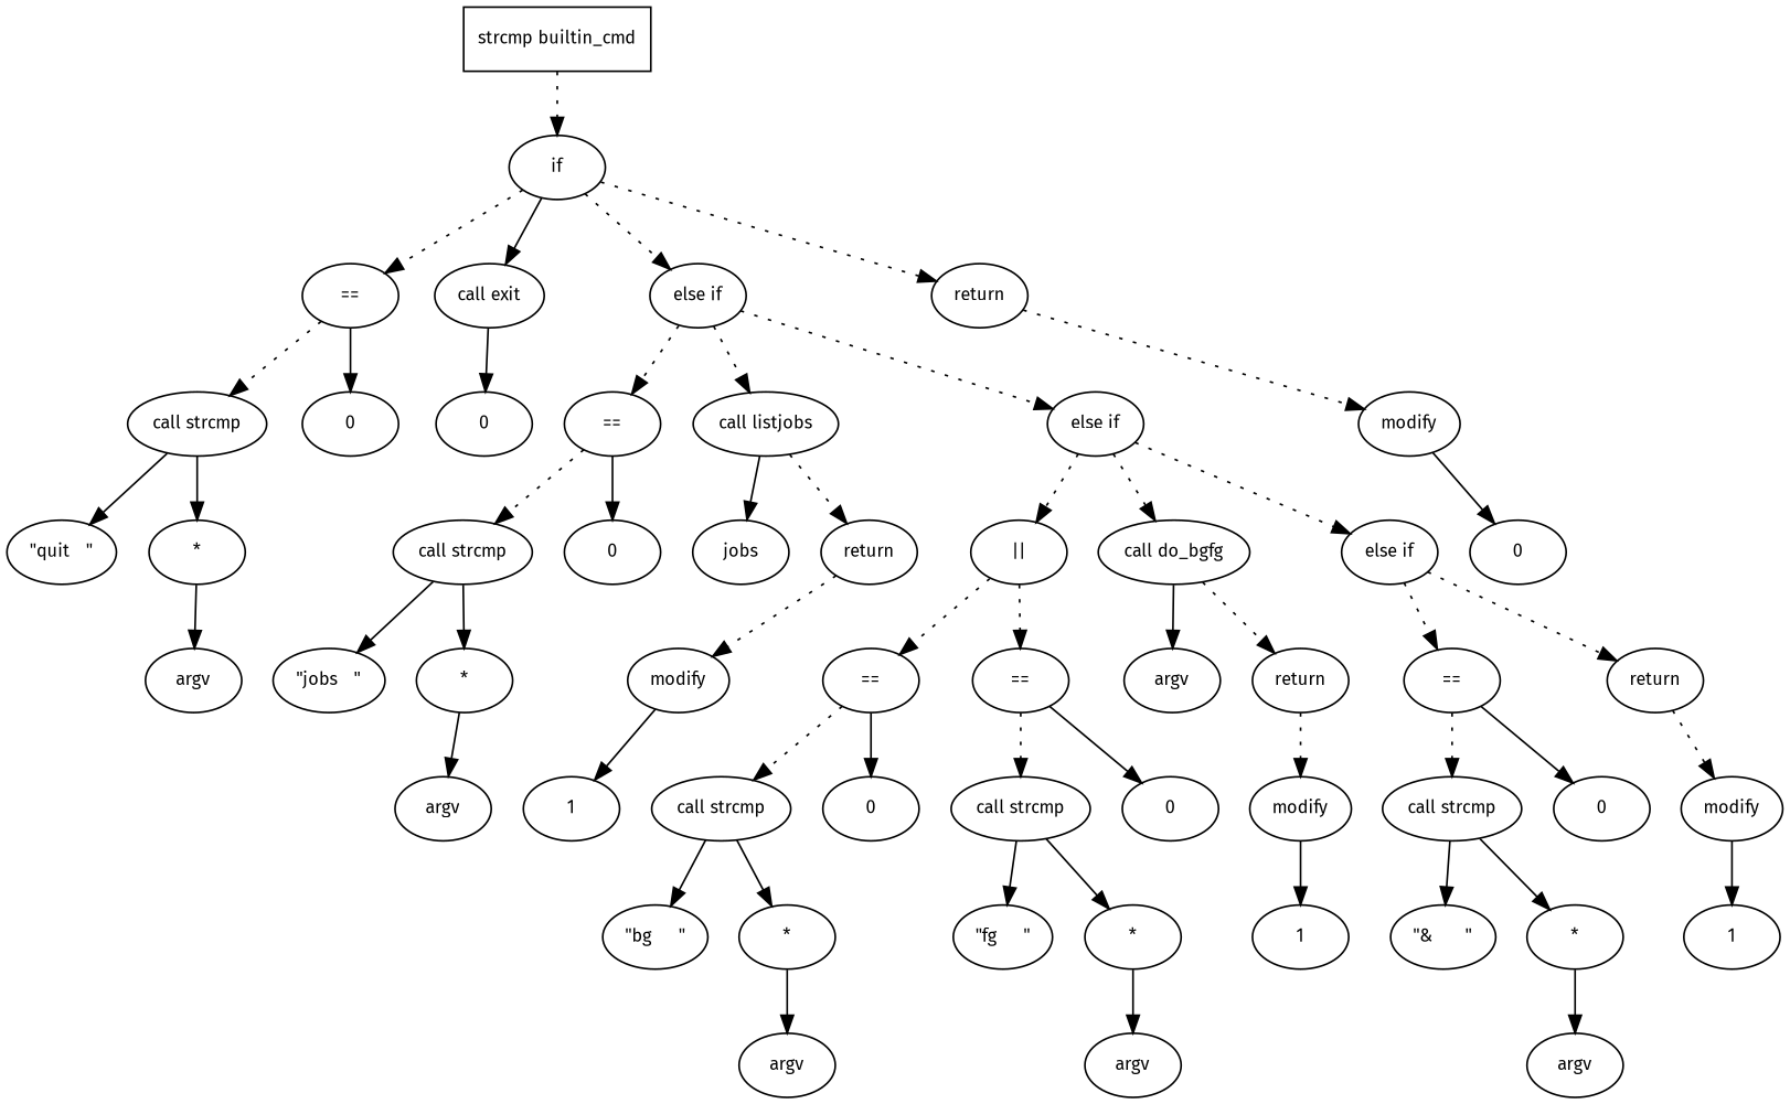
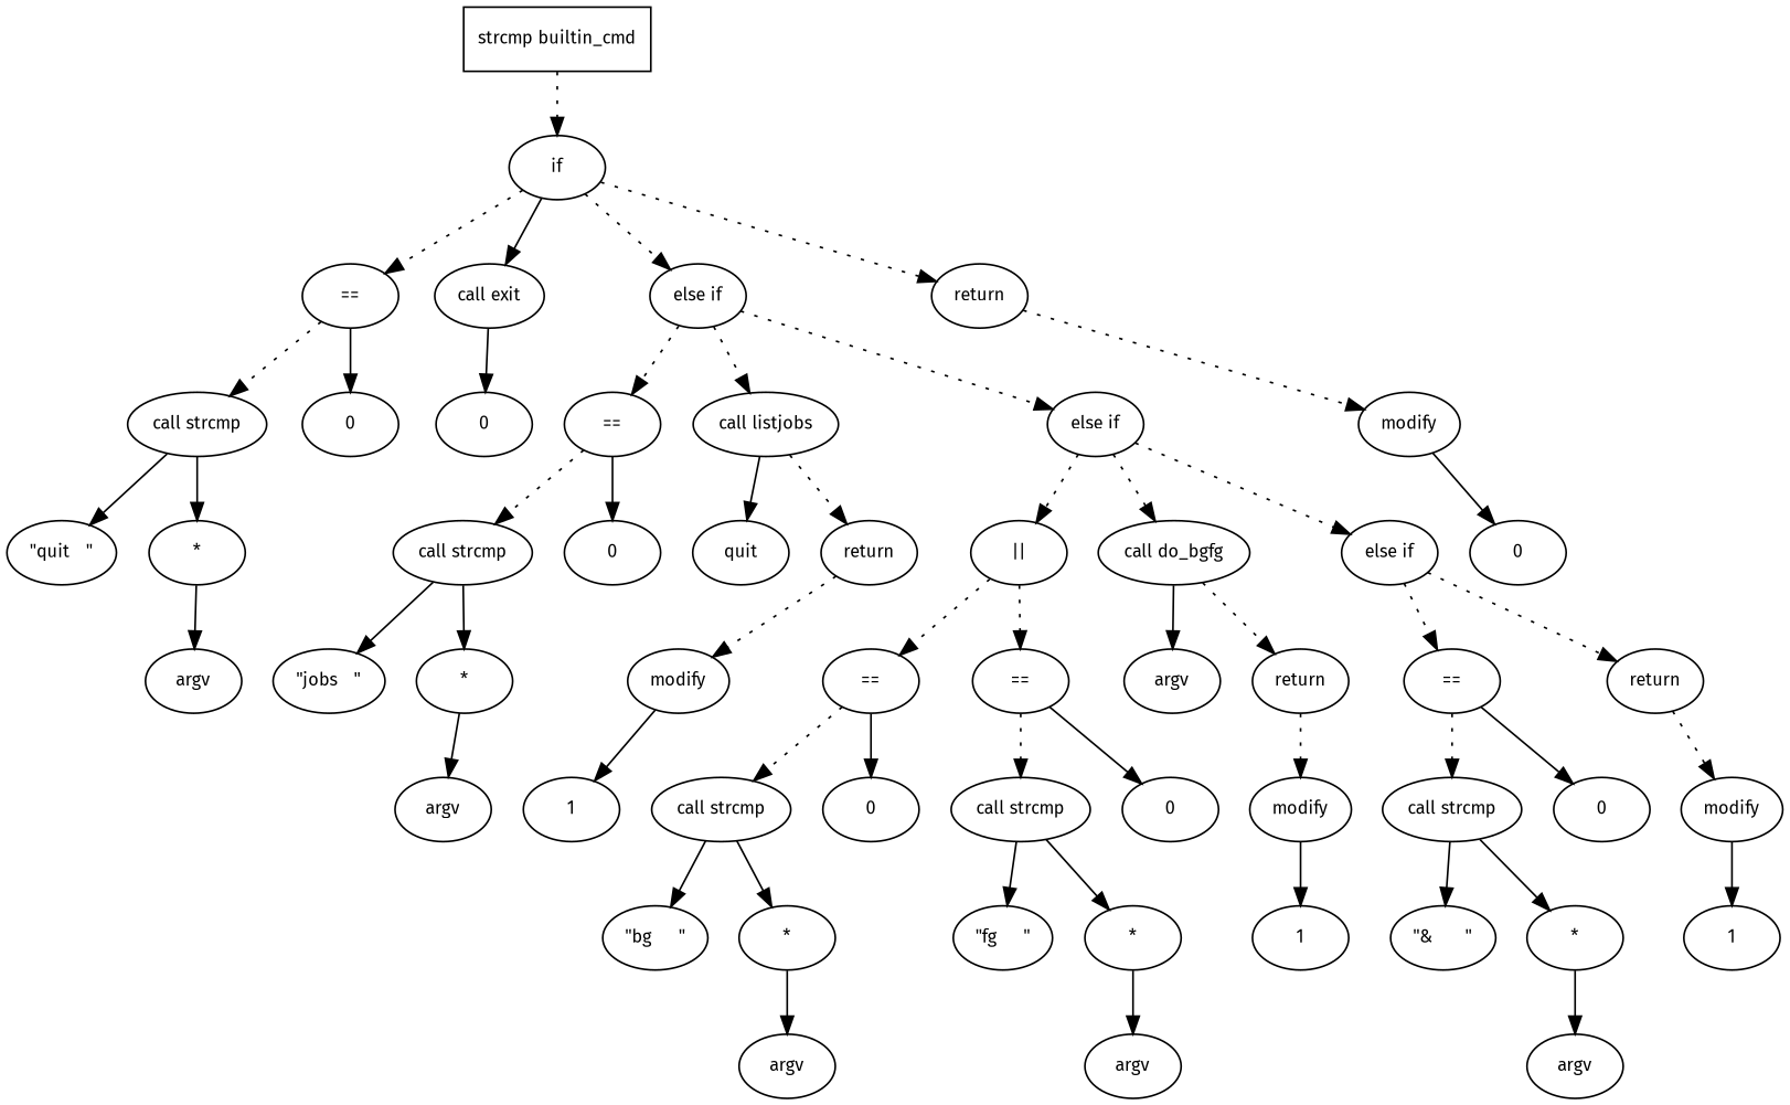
  digraph {
    fontname="Fira Sans"
    fontsize=10
    node [fontname="Fira Sans" fontsize=10 shape=ellipse]
    edge [fontname="Fira Sans" fontsize=10]
    n1 [label="strcmp builtin_cmd" shape=box]
    n2 [label=if]
    n3 [label="=="]
    n4 [label="call exit"]
    n5 [label="else if"]
    n6 [label=return]
    n7 [label="call strcmp"]
    n8 [label=0]
    n9 [label=0]
    n10 [label="=="]
    n11 [label="call listjobs"]
    n12 [label="else if"]
    n13 [label=modify]
    n14 [label="\"quit   \""]
    n15 [label="*"]
    n16 [label=argv]
    n17 [label="call strcmp"]
    n18 [label=0]
-   n19 [label=jobs]
+   n19 [label=quit]
    n20 [label=return]
    n21 [label="||"]
    n22 [label="call do_bgfg"]
    n23 [label="else if"]
    n24 [label="\"jobs   \""]
    n25 [label="*"]
    n26 [label=argv]
    n27 [label=modify]
    n28 [label=1]
    n29 [label="=="]
    n30 [label="=="]
    n31 [label=argv]
    n32 [label=return]
    n33 [label="=="]
    n34 [label=return]
    n35 [label="call strcmp"]
    n36 [label=0]
    n37 [label="call strcmp"]
    n38 [label=0]
    n39 [label="\"bg     \""]
    n40 [label="*"]
    n41 [label=argv]
    n42 [label="\"fg     \""]
    n43 [label="*"]
    n44 [label=argv]
    n45 [label=modify]
    n46 [label=1]
    n47 [label="call strcmp"]
    n48 [label=0]
    n49 [label=modify]
    n50 [label="\"&      \""]
    n51 [label="*"]
    n52 [label=argv]
    n53 [label=1]
    n54 [label=0]
    n1 -> n2 [style=dotted]
    n2 -> n3 [style=dotted]
    n2 -> n4 [style=solid]
    n2 -> n5 [style=dotted]
    n2 -> n6 [style=dotted]
    n3 -> n7 [style=dotted]
    n3 -> n8
    n4 -> n9
    n5 -> n10 [style=dotted]
    n5 -> n11 [style=dotted]
    n5 -> n12 [style=dotted]
    n6 -> n13 [style=dotted]
    n7 -> n14
    n7 -> n15
    n10 -> n17 [style=dotted]
    n10 -> n18
    n11 -> n19
    n11 -> n20 [style=dotted]
    n12 -> n21 [style=dotted]
    n12 -> n22 [style=dotted]
    n12 -> n23 [style=dotted]
    n13 -> n54
    n15 -> n16
    n17 -> n24
    n17 -> n25
    n20 -> n27 [style=dotted]
    n21 -> n29 [style=dotted]
    n21 -> n30 [style=dotted]
    n22 -> n31
    n22 -> n32 [style=dotted]
    n23 -> n33 [style=dotted]
    n23 -> n34 [style=dotted]
    n25 -> n26
    n27 -> n28
    n29 -> n35 [style=dotted]
    n29 -> n36
    n30 -> n37 [style=dotted]
    n30 -> n38
    n32 -> n45 [style=dotted]
    n33 -> n47 [style=dotted]
    n33 -> n48
    n34 -> n49 [style=dotted]
    n35 -> n39
    n35 -> n40
    n37 -> n42
    n37 -> n43
    n40 -> n41
    n43 -> n44
    n45 -> n46
    n47 -> n50
    n47 -> n51
    n49 -> n53
    n51 -> n52
  }
